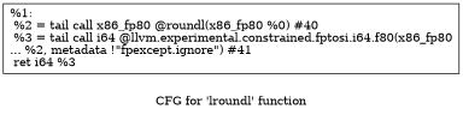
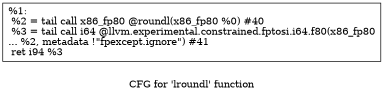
  digraph {
    label="CFG for 'lroundl' function"
-   n1 [label="{%1:\l  %2 = tail call x86_fp80 @roundl(x86_fp80 %0) #40\l  %3 = tail call i64 @llvm.experimental.constrained.fptosi.i64.f80(x86_fp80\l... %2, metadata !\"fpexcept.ignore\") #41\l  ret i64 %3\l}" shape=record]
+   n1 [label="{%1:\l  %2 = tail call x86_fp80 @roundl(x86_fp80 %0) #40\l  %3 = tail call i64 @llvm.experimental.constrained.fptosi.i64.f80(x86_fp80\l... %2, metadata !\"fpexcept.ignore\") #41\l  ret i94 %3\l}" shape=record]
  }
